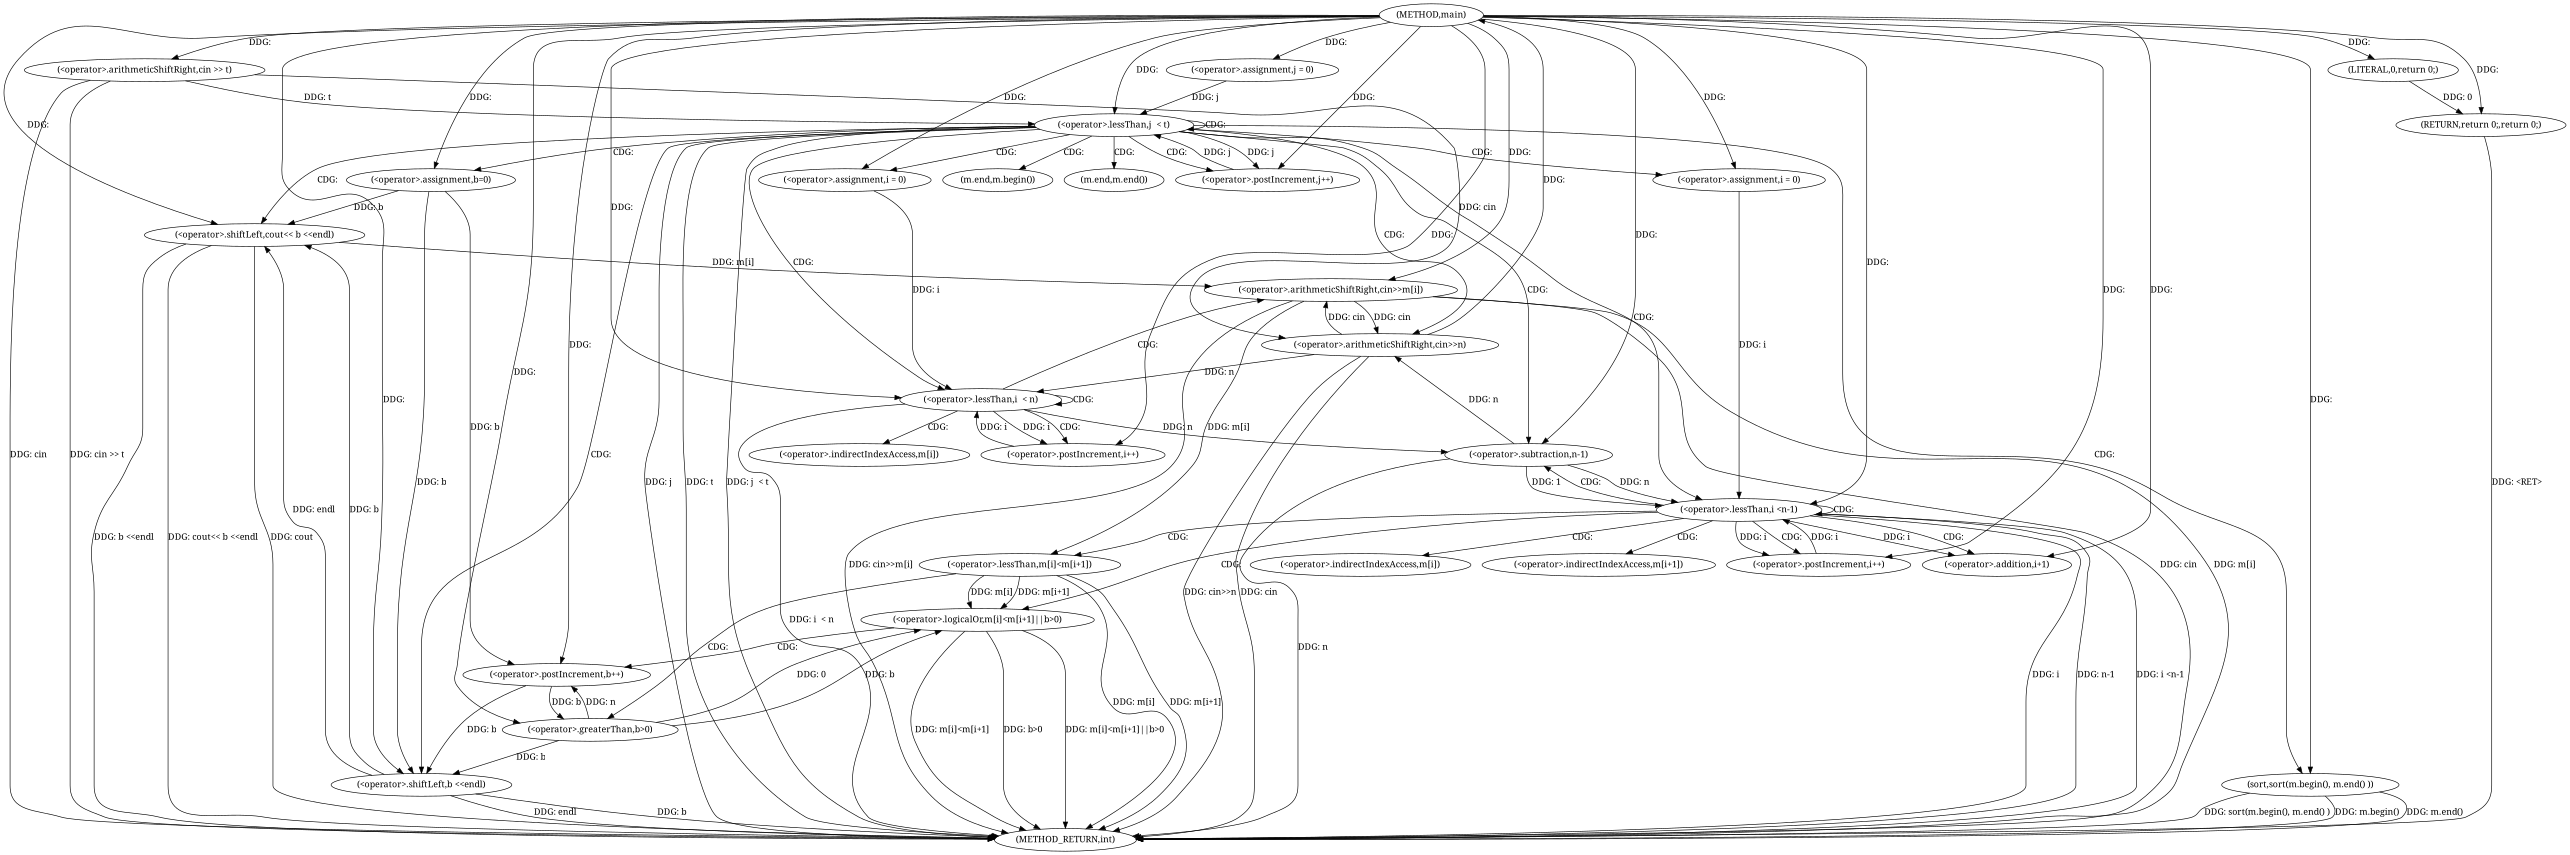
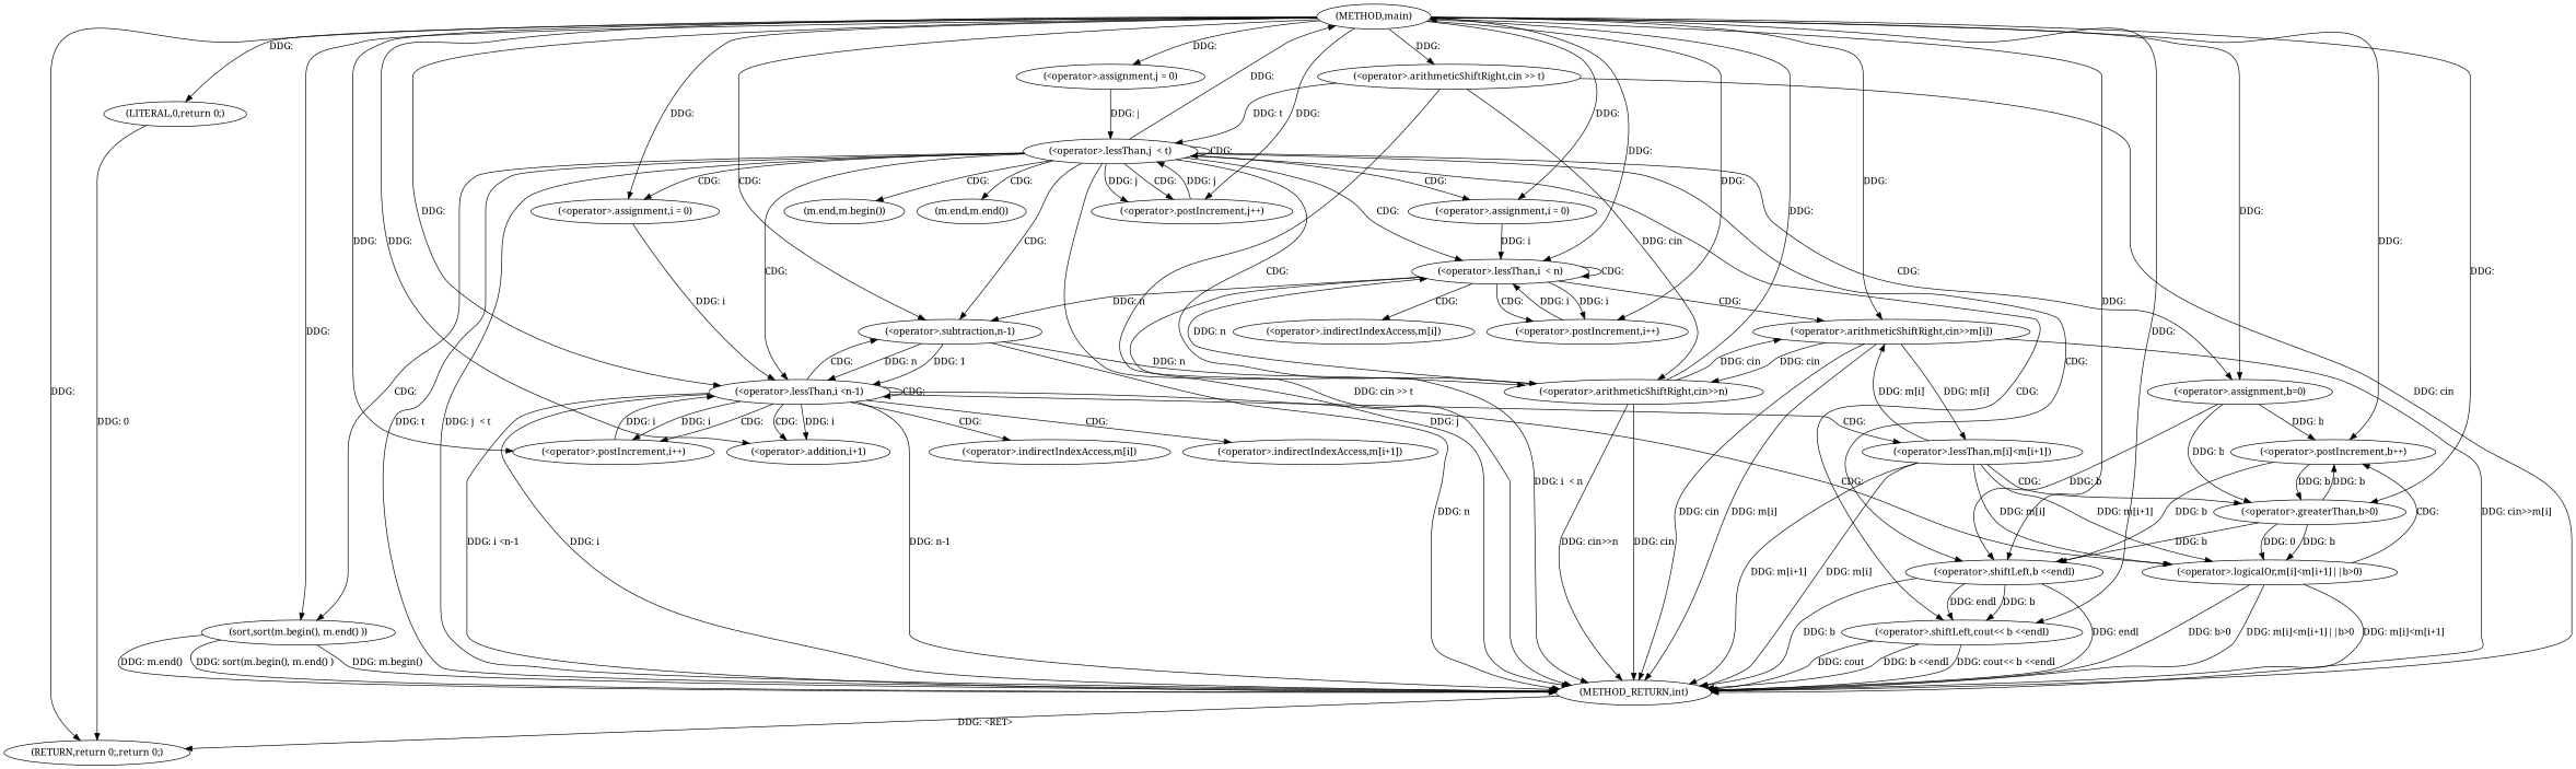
  digraph {
    fontname="Noto Serif"
    node [fontname="Noto Serif"]
    edge [fontname="Noto Serif"]
    n1 [label="(METHOD,main)"]
    n2 [label="(<operator>.arithmeticShiftRight,cin >> t)"]
    n3 [label="(RETURN,return 0;,return 0;)"]
    n4 [label="(<operator>.assignment,j = 0)"]
    n5 [label="(<operator>.lessThan,j  < t)"]
    n6 [label="(<operator>.postIncrement,j++)"]
    n7 [label="(LITERAL,0,return 0;)"]
    n8 [label="(sort,sort(m.begin(), m.end() ))"]
    n9 [label="(<operator>.assignment,b=0)"]
    n10 [label="(<operator>.shiftLeft,cout<< b <<endl)"]
    n11 [label="(<operator>.assignment,i = 0)"]
    n12 [label="(<operator>.lessThan,i  < n)"]
    n13 [label="(<operator>.postIncrement,i++)"]
    n14 [label="(<operator>.assignment,i = 0)"]
    n15 [label="(<operator>.lessThan,i <n-1)"]
    n16 [label="(<operator>.postIncrement,i++)"]
    n17 [label="(<operator>.arithmeticShiftRight,cin>>m[i])"]
    n18 [label="(<operator>.shiftLeft,b <<endl)"]
    n19 [label="(<operator>.subtraction,n-1)"]
    n20 [label="(<operator>.postIncrement,b++)"]
    n21 [label="(<operator>.greaterThan,b>0)"]
    n22 [label="(<operator>.addition,i+1)"]
    n23 [label="(<operator>.arithmeticShiftRight,cin>>n)"]
    n24 [label="(METHOD_RETURN,int)"]
    n25 [label="(m.end,m.begin())"]
    n26 [label="(m.end,m.end())"]
    n27 [label="(<operator>.indirectIndexAccess,m[i])"]
    n28 [label="(<operator>.logicalOr,m[i]<m[i+1]||b>0)"]
    n29 [label="(<operator>.lessThan,m[i]<m[i+1])"]
    n30 [label="(<operator>.indirectIndexAccess,m[i])"]
    n31 [label="(<operator>.indirectIndexAccess,m[i+1])"]
    n1 -> n2 [label="DDG: "]
    n1 -> n3 [label="DDG: "]
    n1 -> n4 [label="DDG: "]
-   n1 -> n5 [label="DDG: "]
+   n5 -> n1 [label="DDG: "]
    n1 -> n6 [label="DDG: "]
    n1 -> n7 [label="DDG: "]
    n1 -> n8 [label="DDG: "]
    n1 -> n9 [label="DDG: "]
    n1 -> n10 [label="DDG: "]
    n1 -> n11 [label="DDG: "]
    n1 -> n12 [label="DDG: "]
    n1 -> n13 [label="DDG: "]
    n1 -> n14 [label="DDG: "]
    n1 -> n15 [label="DDG: "]
    n1 -> n16 [label="DDG: "]
    n1 -> n17 [label="DDG: "]
    n1 -> n18 [label="DDG: "]
-   n1 -> n19 [label="DDG: "]
+   n1 -> n19 [label="CDG: "]
    n1 -> n20 [label="DDG: "]
    n1 -> n21 [label="DDG: "]
    n1 -> n22 [label="DDG: "]
    n2 -> n5 [label="DDG: t"]
    n2 -> n23 [label="DDG: cin"]
    n2 -> n24 [label="DDG: cin"]
    n2 -> n24 [label="DDG: cin >> t"]
-   n3 -> n24 [label="DDG: <RET>"]
+   n24 -> n3 [label="DDG: <RET>"]
    n4 -> n5 [label="DDG: j"]
    n5 -> n5 [label="CDG: "]
    n5 -> n6 [label="DDG: j"]
    n5 -> n6 [label="CDG: "]
    n5 -> n8 [label="CDG: "]
    n5 -> n9 [label="CDG: "]
    n5 -> n10 [label="CDG: "]
    n5 -> n11 [label="CDG: "]
    n5 -> n12 [label="CDG: "]
    n5 -> n14 [label="CDG: "]
    n5 -> n15 [label="CDG: "]
    n5 -> n18 [label="CDG: "]
    n5 -> n19 [label="CDG: "]
    n5 -> n23 [label="CDG: "]
    n5 -> n24 [label="DDG: j"]
    n5 -> n24 [label="DDG: t"]
    n5 -> n24 [label="DDG: j  < t"]
    n5 -> n25 [label="CDG: "]
    n5 -> n26 [label="CDG: "]
    n6 -> n5 [label="DDG: j"]
    n7 -> n3 [label="DDG: 0"]
    n8 -> n24 [label="DDG: m.begin()"]
    n8 -> n24 [label="DDG: m.end()"]
    n8 -> n24 [label="DDG: sort(m.begin(), m.end() )"]
    n9 -> n18 [label="DDG: b"]
    n9 -> n20 [label="DDG: b"]
-   n9 -> n10 [label="DDG: b"]
+   n9 -> n21 [label="DDG: b"]
    n10 -> n24 [label="DDG: b <<endl"]
    n10 -> n24 [label="DDG: cout<< b <<endl"]
    n10 -> n24 [label="DDG: cout"]
    n11 -> n12 [label="DDG: i"]
    n12 -> n12 [label="CDG: "]
    n12 -> n13 [label="DDG: i"]
    n12 -> n13 [label="CDG: "]
    n12 -> n17 [label="CDG: "]
    n12 -> n19 [label="DDG: n"]
    n12 -> n24 [label="DDG: i  < n"]
    n12 -> n27 [label="CDG: "]
    n13 -> n12 [label="DDG: i"]
    n14 -> n15 [label="DDG: i"]
    n15 -> n15 [label="CDG: "]
    n15 -> n16 [label="DDG: i"]
    n15 -> n16 [label="CDG: "]
    n15 -> n19 [label="CDG: "]
    n15 -> n22 [label="DDG: i"]
    n15 -> n22 [label="CDG: "]
    n15 -> n24 [label="DDG: i"]
    n15 -> n24 [label="DDG: n-1"]
    n15 -> n24 [label="DDG: i <n-1"]
    n15 -> n28 [label="CDG: "]
    n15 -> n29 [label="CDG: "]
    n15 -> n30 [label="CDG: "]
    n15 -> n31 [label="CDG: "]
    n16 -> n15 [label="DDG: i"]
    n17 -> n23 [label="DDG: cin"]
    n17 -> n24 [label="DDG: cin"]
    n17 -> n24 [label="DDG: m[i]"]
    n17 -> n24 [label="DDG: cin>>m[i]"]
    n17 -> n29 [label="DDG: m[i]"]
    n18 -> n10 [label="DDG: b"]
    n18 -> n10 [label="DDG: endl"]
    n18 -> n24 [label="DDG: b"]
    n18 -> n24 [label="DDG: endl"]
    n19 -> n15 [label="DDG: n"]
    n19 -> n15 [label="DDG: 1"]
    n19 -> n23 [label="DDG: n"]
    n19 -> n24 [label="DDG: n"]
    n20 -> n18 [label="DDG: b"]
    n20 -> n21 [label="DDG: b"]
    n21 -> n18 [label="DDG: b"]
-   n21 -> n20 [label="DDG: n"]
+   n21 -> n20 [label="DDG: b"]
    n21 -> n28 [label="DDG: b"]
    n21 -> n28 [label="DDG: 0"]
    n23 -> n1 [label="DDG: "]
    n23 -> n12 [label="DDG: n"]
    n23 -> n17 [label="DDG: cin"]
    n23 -> n24 [label="DDG: cin"]
    n23 -> n24 [label="DDG: cin>>n"]
    n28 -> n20 [label="CDG: "]
    n28 -> n24 [label="DDG: m[i]<m[i+1]"]
    n28 -> n24 [label="DDG: b>0"]
    n28 -> n24 [label="DDG: m[i]<m[i+1]||b>0"]
-   n10 -> n17 [label="DDG: m[i]"]
+   n29 -> n17 [label="DDG: m[i]"]
    n29 -> n21 [label="CDG: "]
    n29 -> n24 [label="DDG: m[i]"]
    n29 -> n24 [label="DDG: m[i+1]"]
    n29 -> n28 [label="DDG: m[i]"]
    n29 -> n28 [label="DDG: m[i+1]"]
  }
